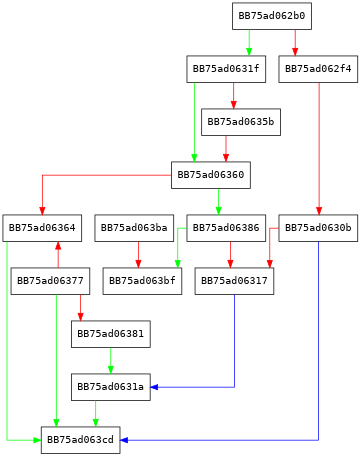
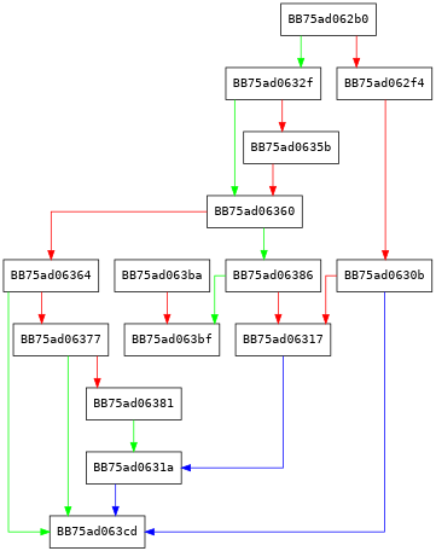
  digraph {
    fontname="DejaVu Sans Mono"
    splines=ortho
    node [fontname="DejaVu Sans Mono" shape=box]
    edge [color=red fontname="DejaVu Sans Mono"]
    BB75ad062b0
-   BB75ad0632f [label=BB75ad0631f]
+   BB75ad0632f
    BB75ad062f4
    BB75ad06360
    BB75ad0635b
    BB75ad0630b
    BB75ad06386
    BB75ad06364
    BB75ad063cd
    BB75ad06317
    BB75ad0631a
    BB75ad063bf
    BB75ad06377
    BB75ad063ba
    BB75ad06381
    BB75ad062b0 -> BB75ad0632f [color=green]
    BB75ad062b0 -> BB75ad062f4
    BB75ad0632f -> BB75ad06360 [color=green]
    BB75ad0632f -> BB75ad0635b
    BB75ad062f4 -> BB75ad0630b
    BB75ad06360 -> BB75ad06386 [color=green]
    BB75ad06360 -> BB75ad06364
    BB75ad0635b -> BB75ad06360
    BB75ad0630b -> BB75ad063cd [color=blue]
    BB75ad0630b -> BB75ad06317
    BB75ad06386 -> BB75ad06317
    BB75ad06386 -> BB75ad063bf [color=green]
    BB75ad06364 -> BB75ad063cd [color=green]
-   BB75ad06377 -> BB75ad06364
+   BB75ad06364 -> BB75ad06377
    BB75ad06317 -> BB75ad0631a [color=blue]
-   BB75ad0631a -> BB75ad063cd [color=green]
+   BB75ad0631a -> BB75ad063cd [color=blue]
    BB75ad06377 -> BB75ad063cd [color=green]
    BB75ad06377 -> BB75ad06381
    BB75ad063ba -> BB75ad063bf
    BB75ad06381 -> BB75ad0631a [color=green]
  }
